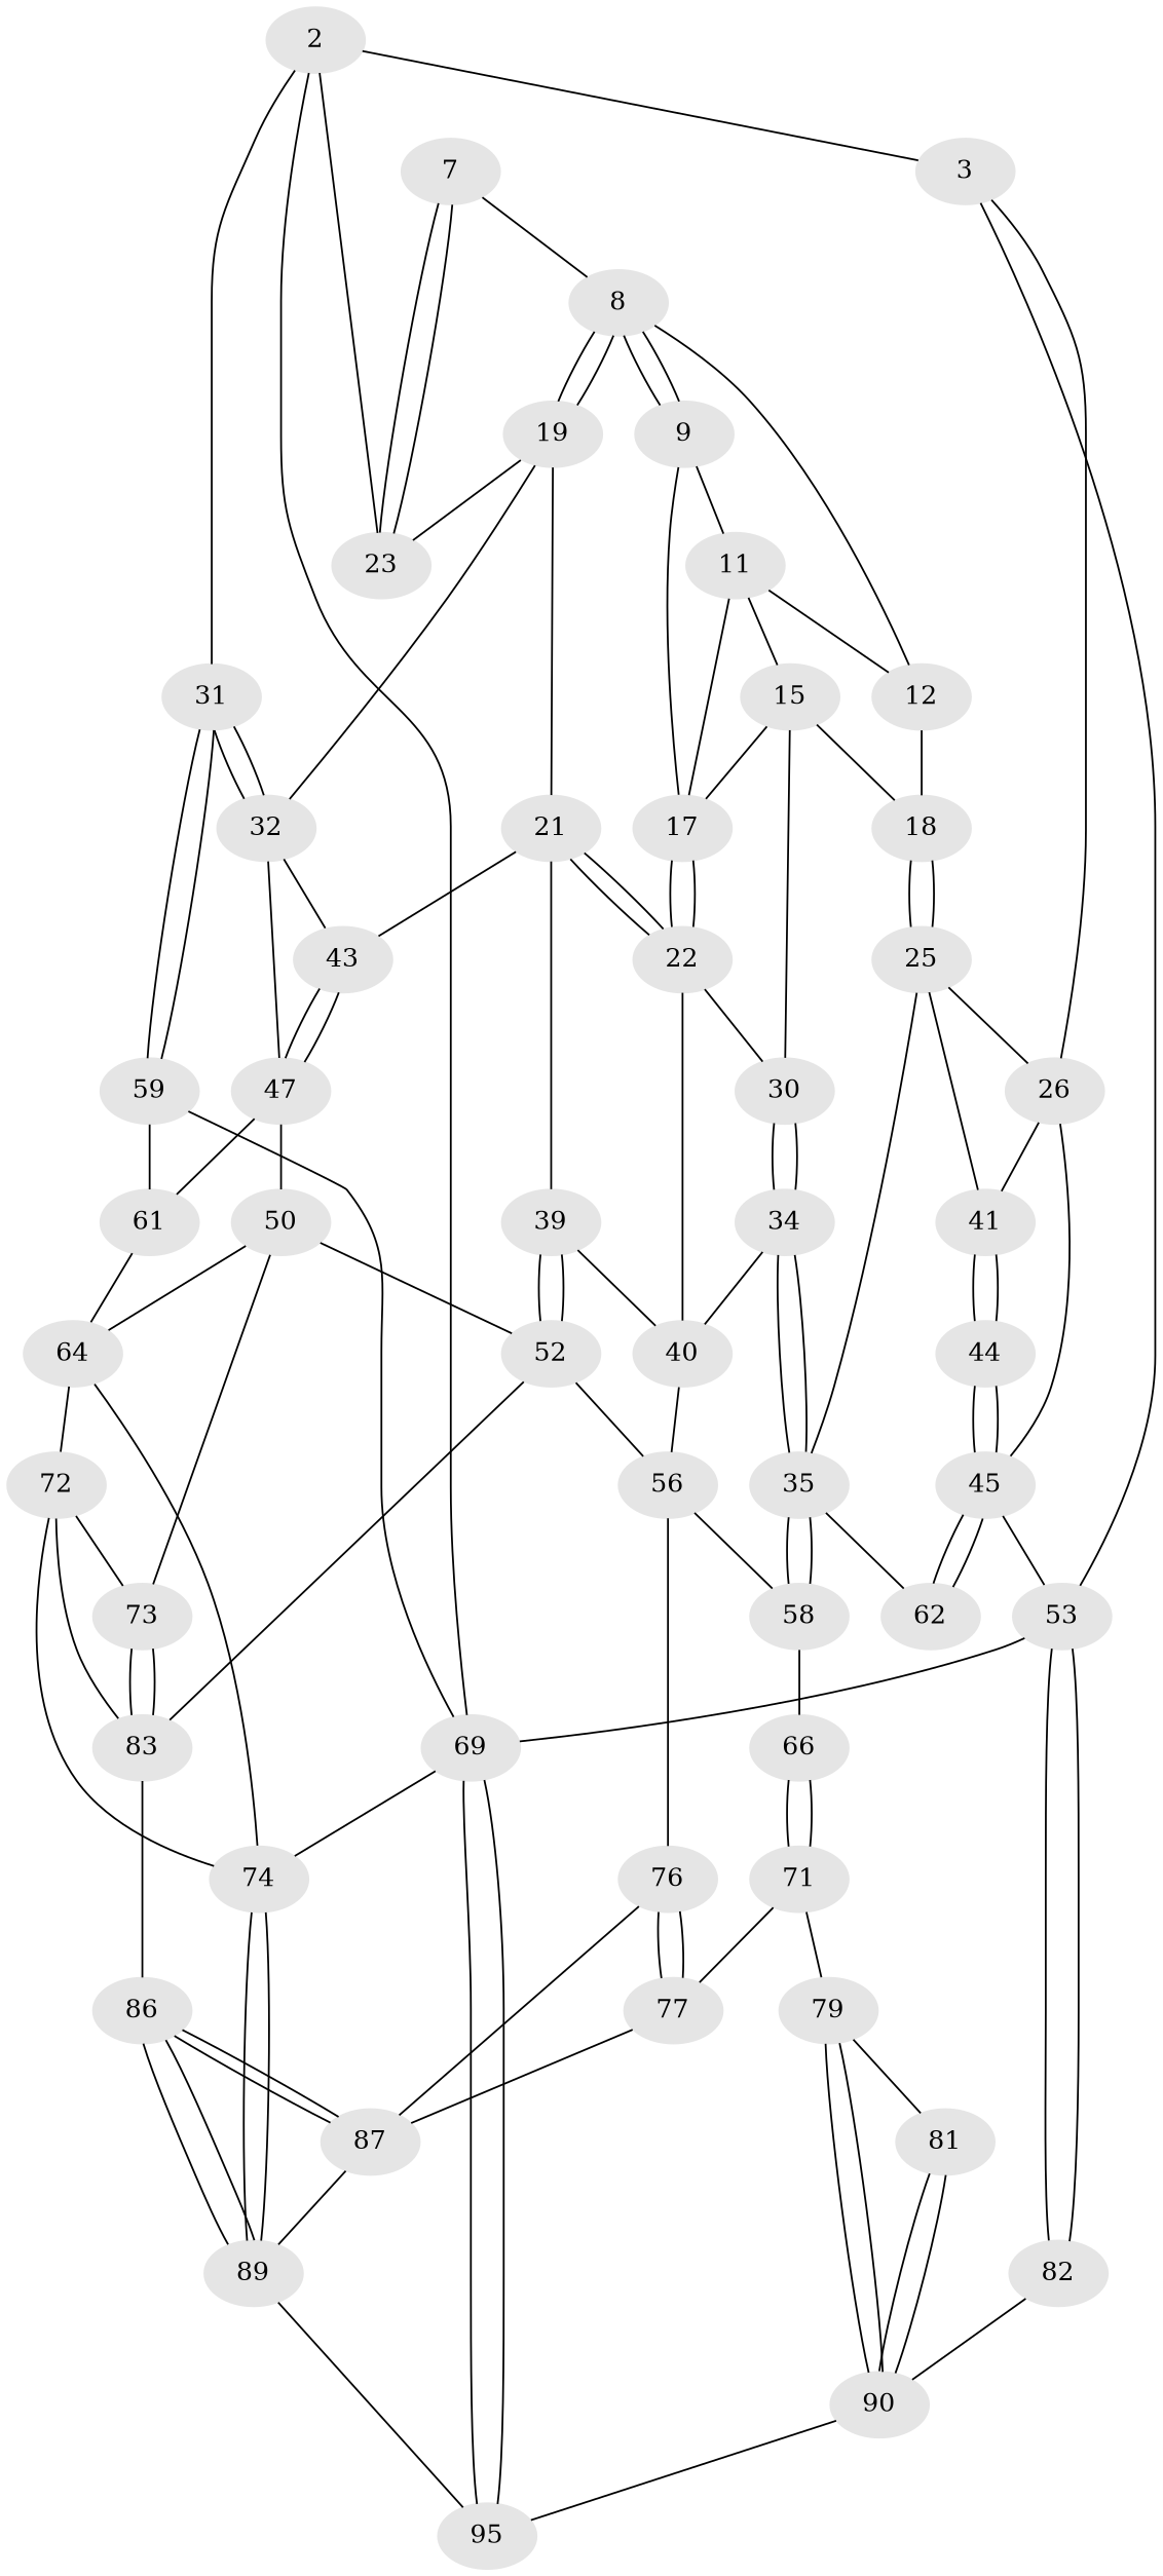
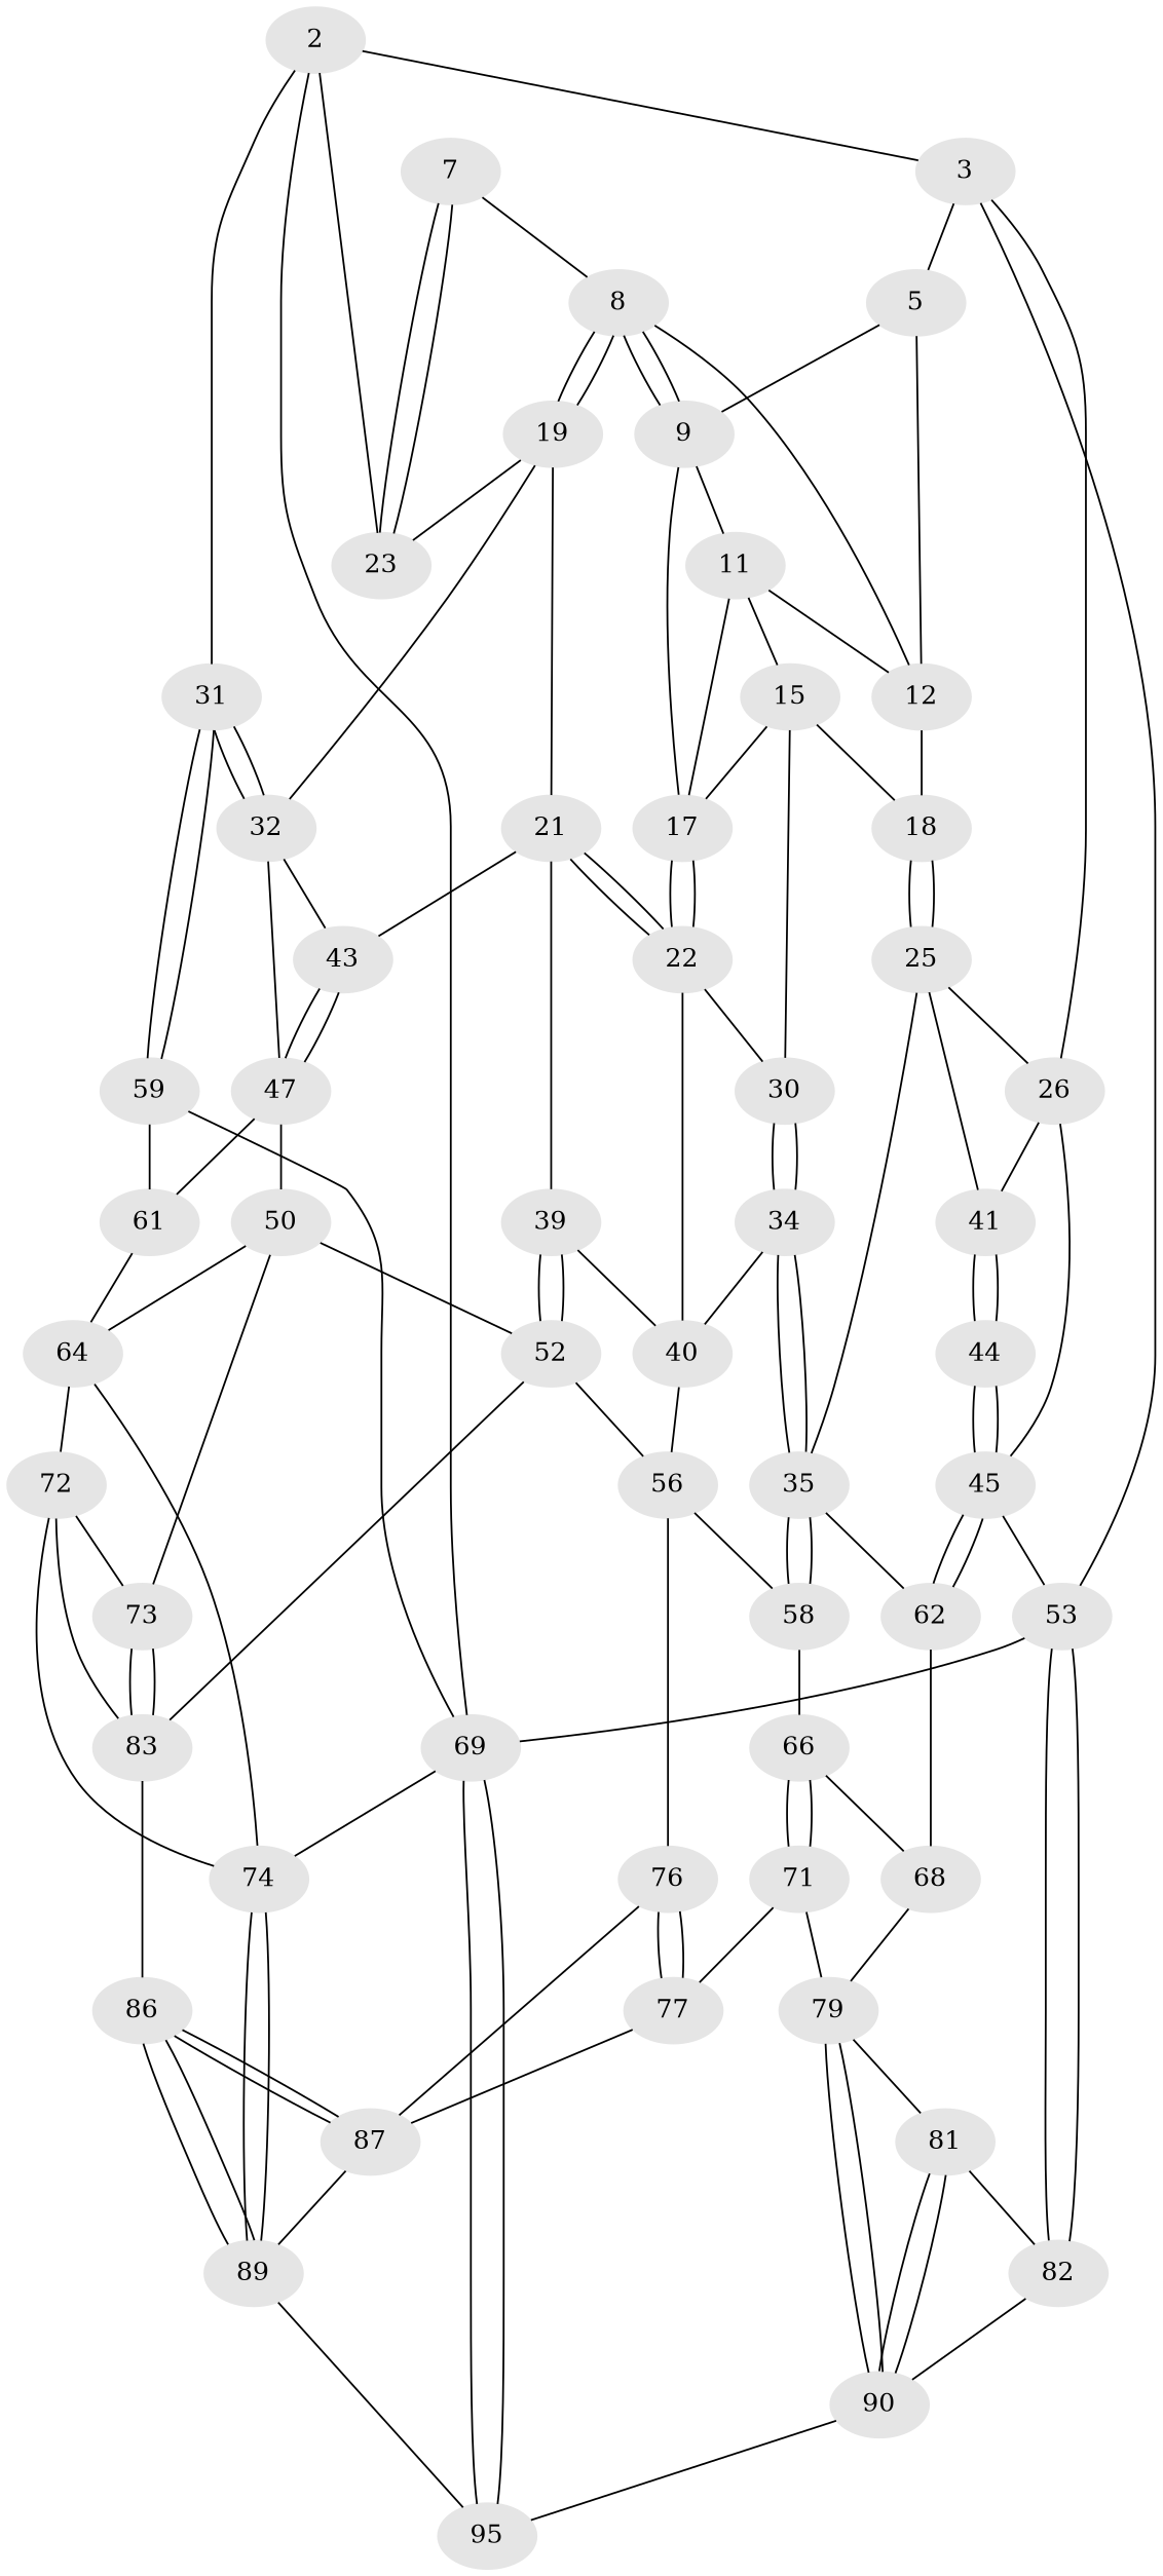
  graph {
    node [color=gray90 style=filled]
    2 [super="+24"]
    3 [super="+4"]
    23
    31
    69 [super="+70"]
    7
    8
+   5 [super="+6"]
    26 [super="+27"]
    53 [super="+54"]
    32 [super="+33"]
    59 [super="+60"]
    74 [super="+75"]
    95 [super="+96"]
    12 [super="+13"]
    9 [super="+10"]
    n17 [label=18]
    41 [super="+42"]
    45 [super="+46"]
    82 [super="+92"]
    11 [super="+14"]
    17 [super="+18"]
    19 [super="+20"]
    21 [super="+38"]
    15 [super="+28"]
    22 [super="+29"]
    30
    25 [super="+37"]
    34
    35 [super="+36"]
    40 [super="+48"]
    39
    43
    47 [super="+49"]
    52 [super="+55"]
    56 [super="+57"]
    58
    62
    44
    61 [super="+63"]
    50 [super="+51"]
    66 [super="+67"]
+   68
    83 [super="+84"]
    76
    64 [super="+65"]
    73
    72 [super="+85"]
    86
    90 [super="+91"]
    77
    87 [super="+88"]
    71 [super="+78"]
    79 [super="+80"]
    89 [super="+94"]
    81
    2 -- 3
    2 -- 23
    2 -- 31
    2 -- 69
+   3 -- 5
    3 -- 26
    3 -- 53
    31 -- 32
    31 -- 32
    31 -- 59
    31 -- 59
    69 -- 74
    69 -- 95
    69 -- 95
    7 -- 23
    7 -- 23
    7 -- 8
    8 -- 12
    8 -- 9
    8 -- 9
    8 -- 19
    8 -- 19
+   5 -- 12
+   5 -- 9
    26 -- 41
    26 -- 45
    53 -- 69
    53 -- 82
    53 -- 82
    32 -- 43
    32 -- 47
    59 -- 69
    59 -- 61 [weight=2]
    74 -- 89
    74 -- 89
    12 -- n17
    9 -- 11
    9 -- 17
    n17 -- 25
    n17 -- 25
    41 -- 44 [weight=2]
    41 -- 44
    45 -- 53
    45 -- 62
    45 -- 62
    82 -- 90
    11 -- 12
    11 -- 17
    11 -- 15
    17 -- 22
    17 -- 22
    19 -- 23
    19 -- 32
    19 -- 21
    21 -- 22
    21 -- 22
    21 -- 39
    21 -- 43
    15 -- n17
    15 -- 17
    15 -- 30
    22 -- 30
    22 -- 40
    30 -- 34
    30 -- 34
    25 -- 26
    25 -- 41
    25 -- 35
    34 -- 35
    34 -- 35
    34 -- 40
    35 -- 58
    35 -- 58
    35 -- 62
    40 -- 56
    39 -- 40
    39 -- 52
    39 -- 52
    43 -- 47
    43 -- 47
    47 -- 61
    47 -- 50
    52 -- 56
    52 -- 83
    56 -- 58
    56 -- 76
    58 -- 66
+   62 -- 68
    44 -- 45
    44 -- 45
    61 -- 64
    50 -- 52
    50 -- 64
    50 -- 73
+   66 -- 68
    66 -- 71 [weight=2]
    66 -- 71
+   68 -- 79
    83 -- 86
    76 -- 77
    76 -- 77
    76 -- 87
    64 -- 74
    64 -- 72
    73 -- 83
    73 -- 83
    72 -- 74
    72 -- 83
    72 -- 73
    86 -- 87
    86 -- 87
    86 -- 89
    86 -- 89
    90 -- 95
    77 -- 87
    87 -- 89
    71 -- 77
    71 -- 79
    79 -- 90
    79 -- 90
    79 -- 81
    89 -- 95
+   81 -- 82
    81 -- 90
    81 -- 90
  }
